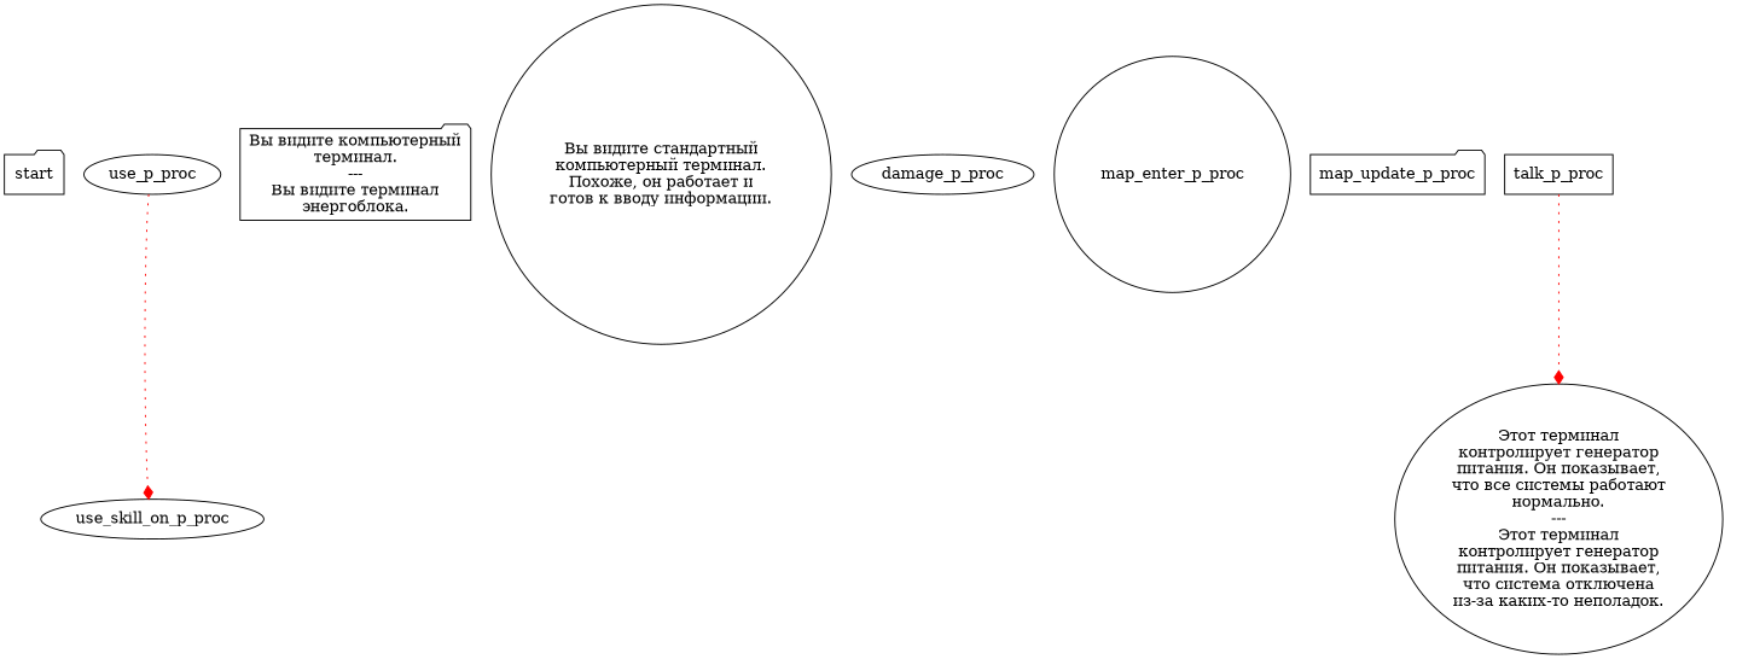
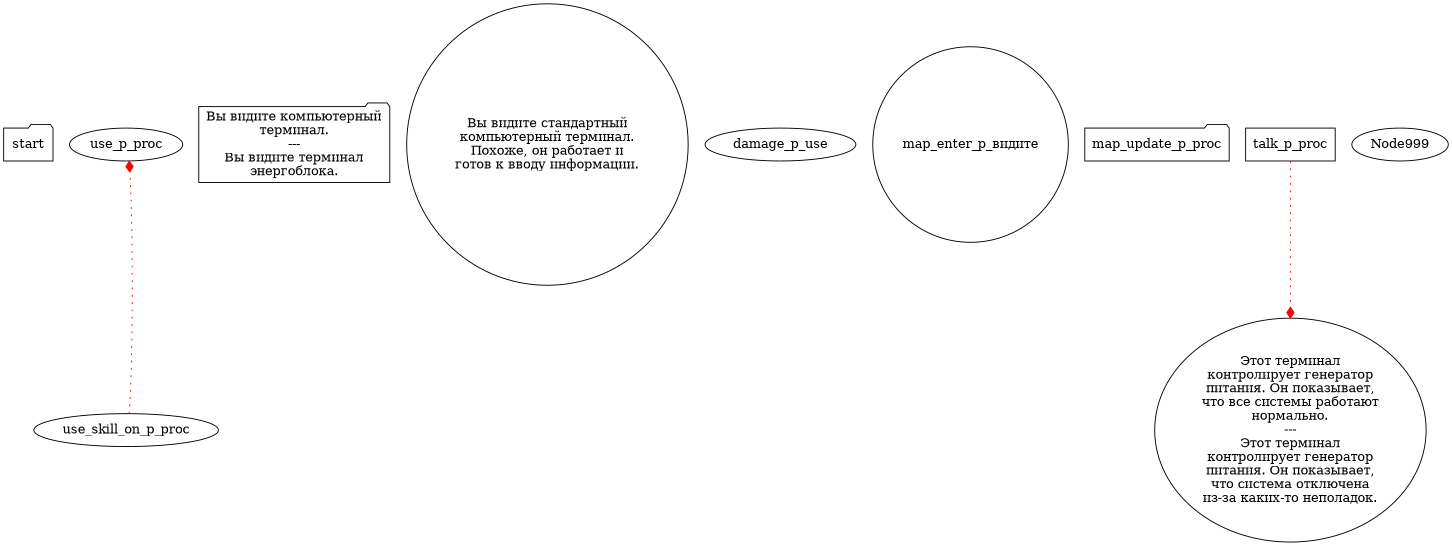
  digraph {
    node [color="#000000" fillcolor="#FFFFFF" shape=ellipse style=filled]
    edge [arrowhead=diamond color=red style=dotted]
    start [shape=folder]
    use_p_proc
    n3 [label="Вы видите компьютерный\nтерминал.\n---\nВы видите терминал\nэнергоблока." shape=folder]
    n4 [label="Вы видите стандартный\nкомпьютерный терминал.\nПохоже, он работает и\nготов к вводу информации." shape=circle]
    use_skill_on_p_proc
-   damage_p_proc
-   map_enter_p_proc [shape=circle]
+   damage_p_proc [label=damage_p_use]
+   map_enter_p_proc [shape=circle label="map_enter_p_видите"]
    map_update_p_proc [shape=folder]
    talk_p_proc [shape=box]
    n10 [label="Этот терминал\nконтролирует генератор\nпитания. Он показывает,\nчто все системы работают\nнормально.\n---\nЭтот терминал\nконтролирует генератор\nпитания. Он показывает,\nчто система отключена\nиз-за каких-то неполадок."]
-   use_p_proc -> use_skill_on_p_proc
+   Node999
+   use_skill_on_p_proc -> use_p_proc
    talk_p_proc -> n10
  }
